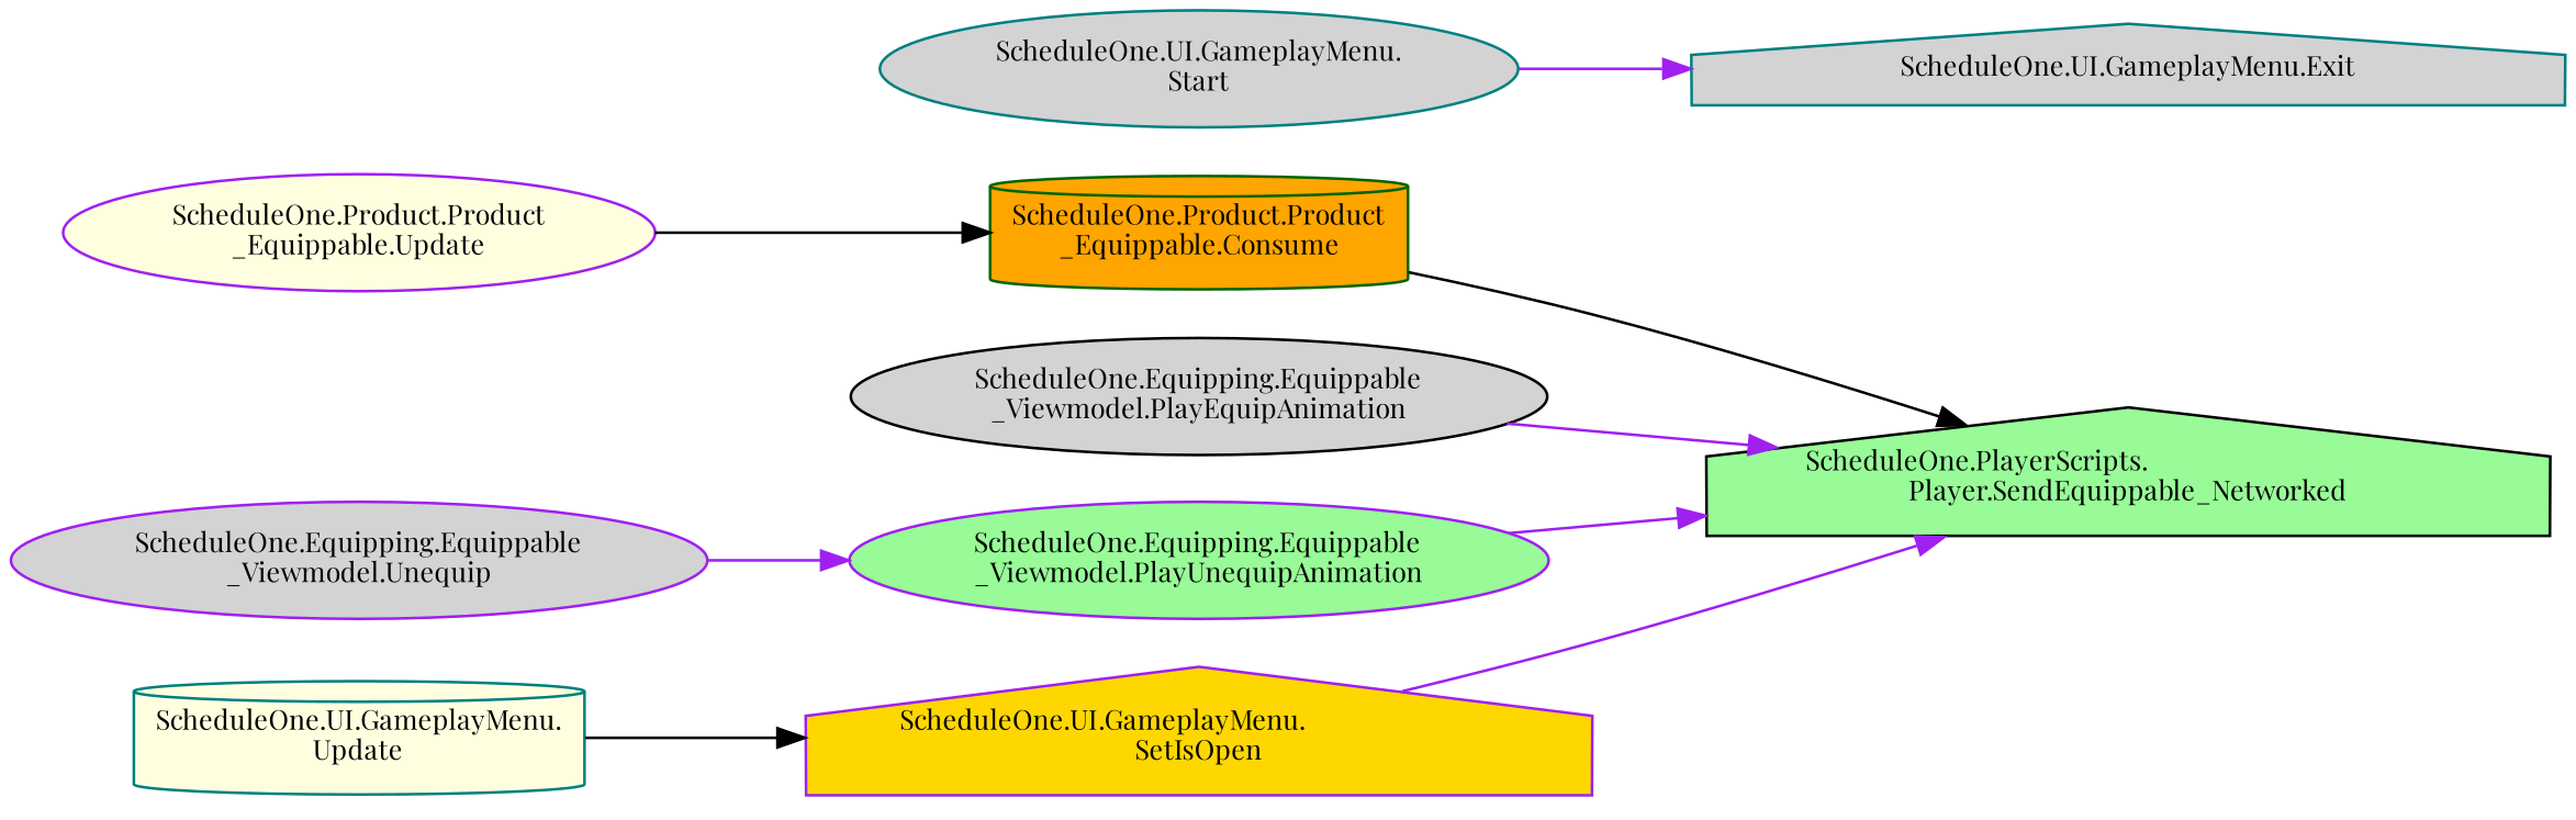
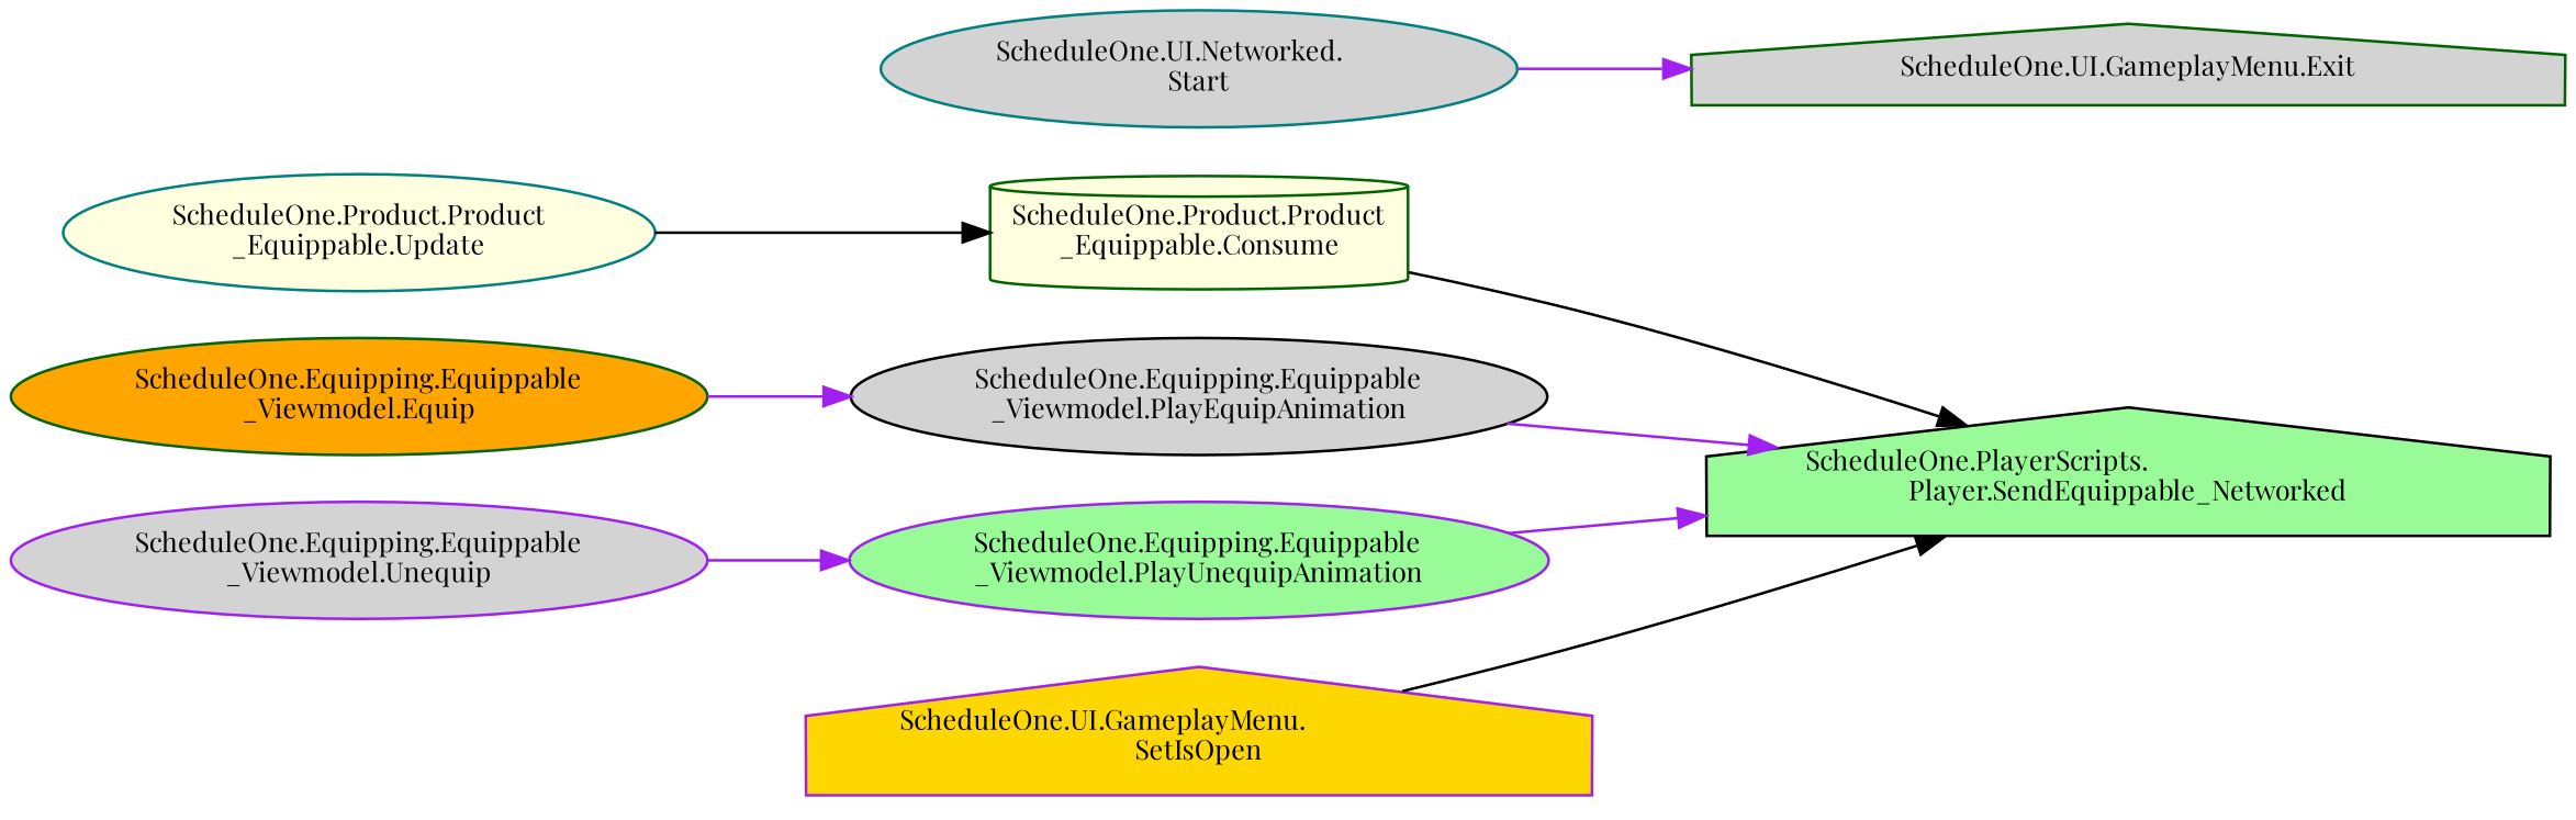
  digraph {
    fontname="Playfair Display"
    rankdir=RL
    node [color=darkgreen fillcolor=lightgrey fontname="Playfair Display" fontsize=10 shape=ellipse style=filled]
    edge [color=purple dir=back fontname="Playfair Display" fontsize=10 labelfontname=Helvetica labelfontsize=10 style=solid]
    n1 [color=black fillcolor=palegreen fontcolor=black height=0.2 label="ScheduleOne.PlayerScripts.\lPlayer.SendEquippable_Networked" shape=house width=0.4]
-   n2 [fillcolor=orange height=0.2 label="ScheduleOne.Product.Product\l_Equippable.Consume" shape=cylinder width=0.4]
+   n2 [fillcolor=lightyellow height=0.2 label="ScheduleOne.Product.Product\l_Equippable.Consume" shape=cylinder width=0.4]
    n3 [color=black height=0.2 label="ScheduleOne.Equipping.Equippable\l_Viewmodel.PlayEquipAnimation" width=0.4]
    n4 [color=purple fillcolor=palegreen height=0.2 label="ScheduleOne.Equipping.Equippable\l_Viewmodel.PlayUnequipAnimation" width=0.4]
    n5 [color=purple fillcolor=gold height=0.2 label="ScheduleOne.UI.GameplayMenu.\lSetIsOpen" shape=house width=0.4]
-   n6 [color=purple fillcolor=lightyellow height=0.2 label="ScheduleOne.Product.Product\l_Equippable.Update" width=0.4]
+   n6 [color=teal fillcolor=lightyellow height=0.2 label="ScheduleOne.Product.Product\l_Equippable.Update" width=0.4]
+   n7 [fillcolor=orange height=0.2 label="ScheduleOne.Equipping.Equippable\l_Viewmodel.Equip" width=0.4]
    n8 [color=purple height=0.2 label="ScheduleOne.Equipping.Equippable\l_Viewmodel.Unequip" width=0.4]
-   n9 [color=teal fillcolor=lightyellow height=0.2 label="ScheduleOne.UI.GameplayMenu.\lUpdate" shape=cylinder width=0.4]
-   n10 [color=teal height=0.2 label="ScheduleOne.UI.GameplayMenu.Exit" shape=house width=0.4]
-   n11 [color=teal height=0.2 label="ScheduleOne.UI.GameplayMenu.\lStart" width=0.4]
+   n10 [height=0.2 label="ScheduleOne.UI.GameplayMenu.Exit" shape=house width=0.4]
+   n11 [color=teal height=0.2 label="ScheduleOne.UI.Networked.\lStart" width=0.4]
    n1 -> n2 [color=black]
    n1 -> n3
    n1 -> n4
-   n1 -> n5
+   n1 -> n5 [color=black]
    n2 -> n6 [color=black]
+   n3 -> n7
    n4 -> n8
-   n5 -> n9 [color=black]
    n10 -> n11
  }
